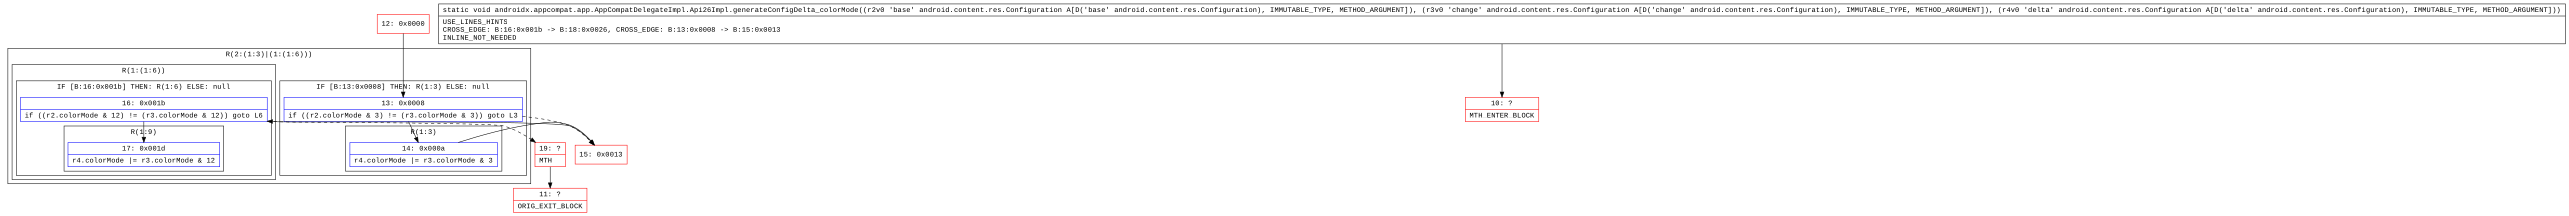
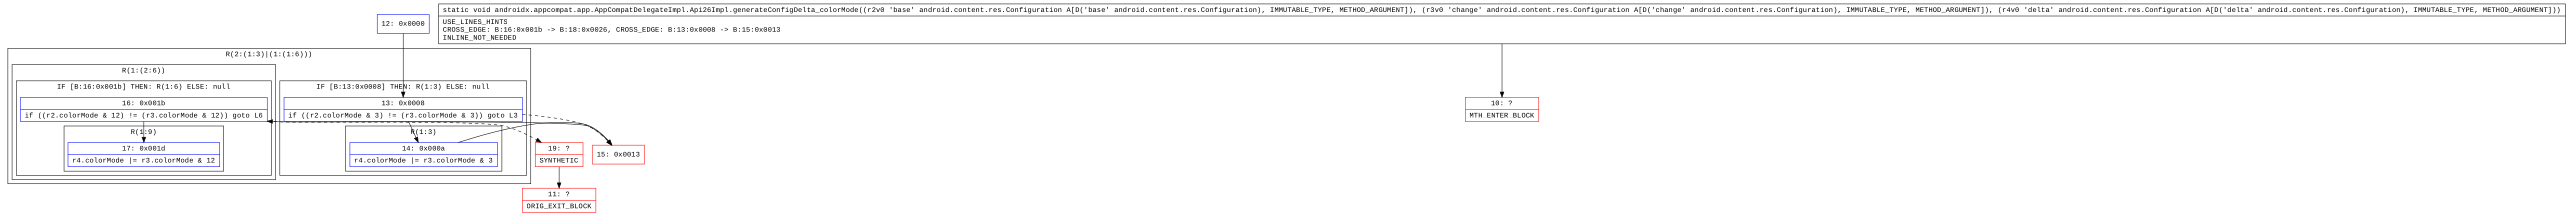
  digraph {
    fontname="Liberation Mono"
    node [color=red fontname="Liberation Mono" shape=record]
    edge [fontname="Liberation Mono"]
    n1 [color=blue label="{14\:\ 0x000a|r4.colorMode \|= r3.colorMode & 3\l}"]
    n2 [color=blue label="{13\:\ 0x0008|if ((r2.colorMode & 3) != (r3.colorMode & 3)) goto L3\l}"]
    n3 [color=blue label="{17\:\ 0x001d|r4.colorMode \|= r3.colorMode & 12\l}"]
    n4 [color=blue label="{16\:\ 0x001b|if ((r2.colorMode & 12) != (r3.colorMode & 12)) goto L6\l}"]
    n5 [label="{15\:\ 0x0013}"]
-   n6 [label="{19\:\ ?|MTH\l}"]
+   n6 [label="{19\:\ ?|SYNTHETIC\l}"]
    n7 [label="{11\:\ ?|ORIG_EXIT_BLOCK\l}"]
    n8 [label="{10\:\ ?|MTH_ENTER_BLOCK\l}"]
-   n9 [label="{12\:\ 0x0000}"]
+   n9 [color=blue label="{12\:\ 0x0000}"]
    n10 [label="{static void androidx.appcompat.app.AppCompatDelegateImpl.Api26Impl.generateConfigDelta_colorMode((r2v0 'base' android.content.res.Configuration A[D('base' android.content.res.Configuration), IMMUTABLE_TYPE, METHOD_ARGUMENT]), (r3v0 'change' android.content.res.Configuration A[D('change' android.content.res.Configuration), IMMUTABLE_TYPE, METHOD_ARGUMENT]), (r4v0 'delta' android.content.res.Configuration A[D('delta' android.content.res.Configuration), IMMUTABLE_TYPE, METHOD_ARGUMENT]))  | USE_LINES_HINTS\lCROSS_EDGE: B:16:0x001b \-\> B:18:0x0026, CROSS_EDGE: B:13:0x0008 \-\> B:15:0x0013\lINLINE_NOT_NEEDED\l}" color=""]
    subgraph cluster_1 {
      label="R(2:(1:3)|(1:(1:6)))"
      subgraph cluster_2 {
        label="IF [B:13:0x0008] THEN: R(1:3) ELSE: null"
        n2
        subgraph cluster_3 {
          label="R(1:3)"
          n1
        }
      }
      subgraph cluster_4 {
-       label="R(1:(1:6))"
+       label="R(1:(2:6))"
        subgraph cluster_5 {
          label="IF [B:16:0x001b] THEN: R(1:6) ELSE: null"
          n4
          subgraph cluster_6 {
            label="R(1:9)"
            n3
          }
        }
      }
    }
    n1 -> n5
    n2 -> n1
    n2 -> n5 [style=dashed]
    n4 -> n3
    n4 -> n6 [style=dashed]
    n5 -> n4
    n6 -> n7
    n9 -> n2
    n10 -> n8
  }
